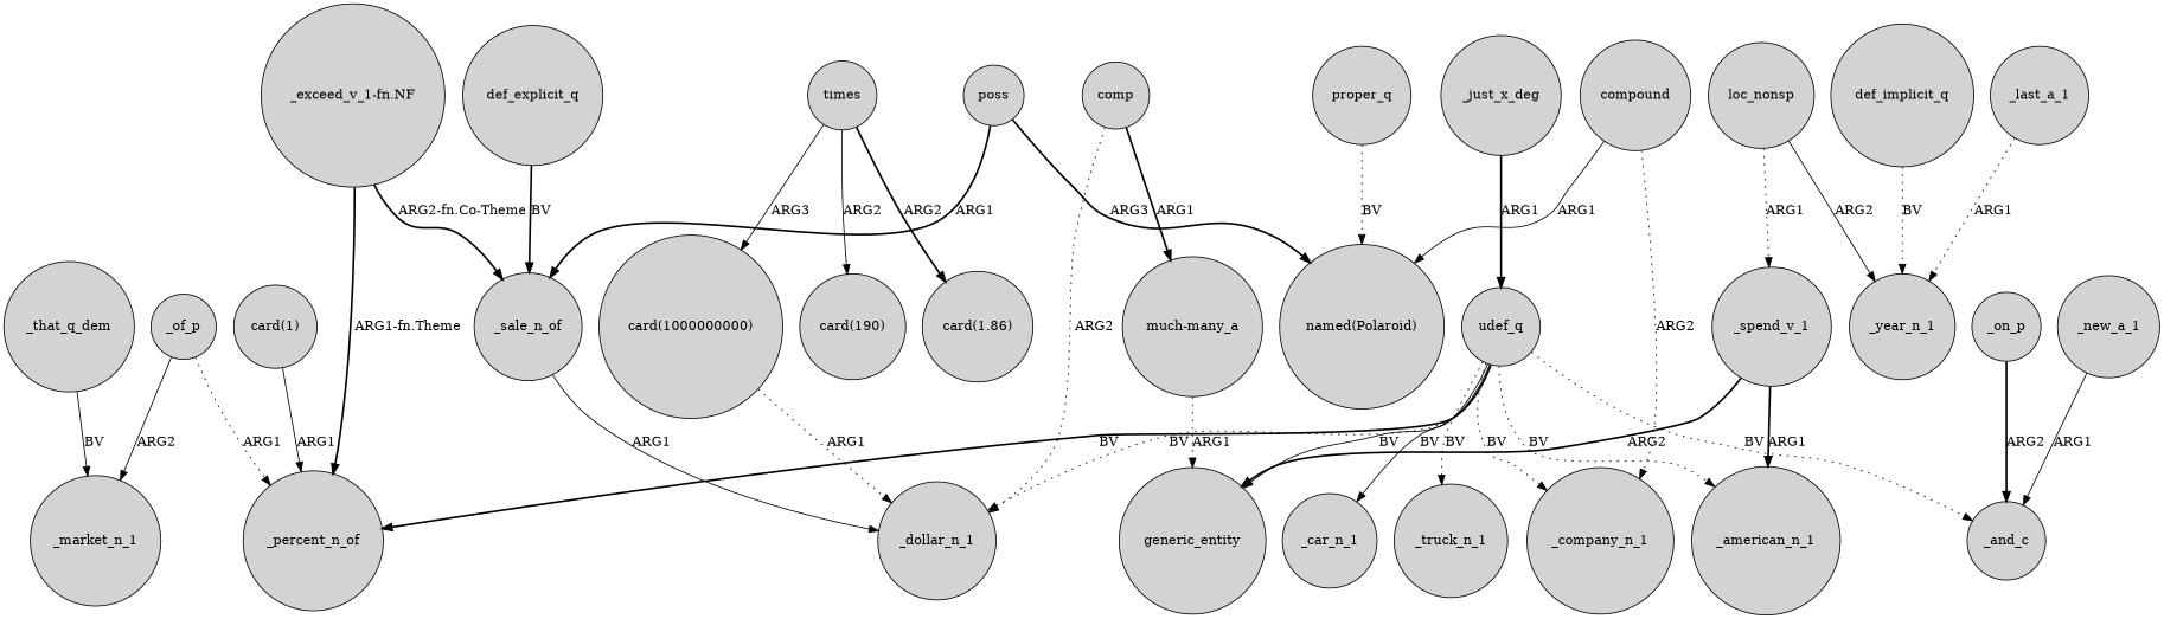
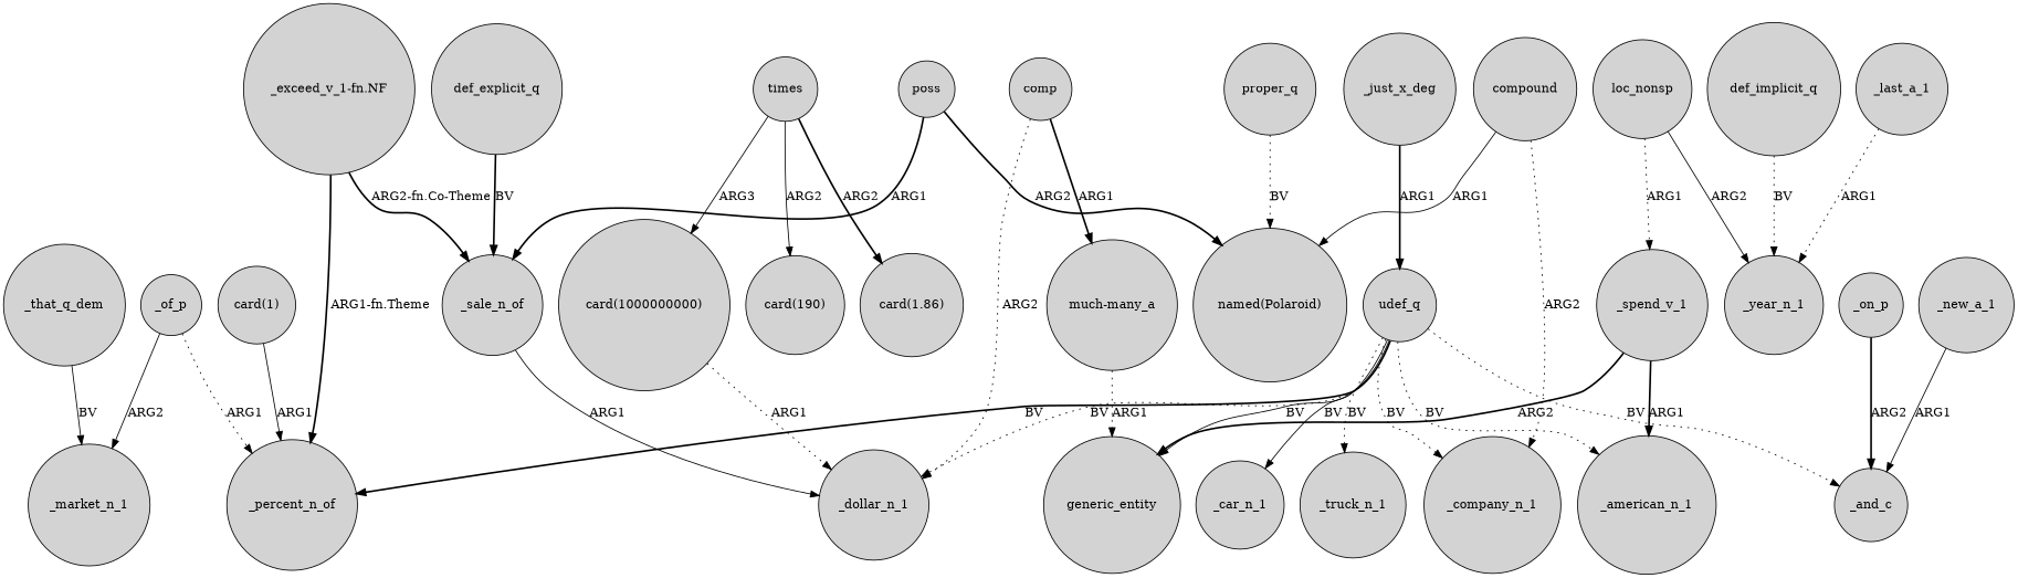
  digraph {
    node [shape=circle style=filled]
    edge [style=dotted]
    _that_q_dem
    _market_n_1
    _spend_v_1
    _american_n_1
    generic_entity
    "card(1)"
    _percent_n_of
    _just_x_deg
    udef_q
    _company_n_1
    _and_c
    _truck_n_1
    _car_n_1
    _dollar_n_1
    def_implicit_q
    _year_n_1
    "much-many_a"
    loc_nonsp
    compound
    "named(Polaroid)"
    times
    "card(190)"
    "card(1.86)"
    "card(1000000000)"
    def_explicit_q
    _sale_n_of
    "_exceed_v_1-fn.NF"
    poss
    _on_p
    _of_p
    _new_a_1
    proper_q
    comp
    _last_a_1
    _that_q_dem -> _market_n_1 [label=BV style=solid]
    _spend_v_1 -> _american_n_1 [label=ARG1 style=bold]
    _spend_v_1 -> generic_entity [label=ARG2 style=bold]
    "card(1)" -> _percent_n_of [label=ARG1 style=solid]
    _just_x_deg -> udef_q [label=ARG1 style=bold]
    udef_q -> _american_n_1 [label=BV]
    udef_q -> generic_entity [label=BV style=solid]
    udef_q -> _percent_n_of [label=BV style=bold]
    udef_q -> _company_n_1 [label=BV]
    udef_q -> _and_c [label=BV]
    udef_q -> _truck_n_1 [label=BV]
    udef_q -> _car_n_1 [label=BV style=solid]
    udef_q -> _dollar_n_1 [label=BV]
    def_implicit_q -> _year_n_1 [label=BV]
    "much-many_a" -> generic_entity [label=ARG1]
    loc_nonsp -> _spend_v_1 [label=ARG1]
    loc_nonsp -> _year_n_1 [label=ARG2 style=solid]
    compound -> _company_n_1 [label=ARG2]
    compound -> "named(Polaroid)" [label=ARG1 style=solid]
    times -> "card(190)" [label=ARG2 style=solid]
    times -> "card(1.86)" [label=ARG2 style=bold]
    times -> "card(1000000000)" [label=ARG3 style=solid]
    "card(1000000000)" -> _dollar_n_1 [label=ARG1]
    def_explicit_q -> _sale_n_of [label=BV style=bold]
    _sale_n_of -> _dollar_n_1 [label=ARG1 style=solid]
    "_exceed_v_1-fn.NF" -> _percent_n_of [label="ARG1-fn.Theme" style=bold]
    "_exceed_v_1-fn.NF" -> _sale_n_of [label="ARG2-fn.Co-Theme" style=bold]
-   poss -> "named(Polaroid)" [label=ARG3 style=bold]
+   poss -> "named(Polaroid)" [label=ARG2 style=bold]
    poss -> _sale_n_of [label=ARG1 style=bold]
    _on_p -> _and_c [label=ARG2 style=bold]
    _of_p -> _market_n_1 [label=ARG2 style=solid]
    _of_p -> _percent_n_of [label=ARG1]
    _new_a_1 -> _and_c [label=ARG1 style=solid]
    proper_q -> "named(Polaroid)" [label=BV]
    comp -> _dollar_n_1 [label=ARG2]
    comp -> "much-many_a" [label=ARG1 style=bold]
    _last_a_1 -> _year_n_1 [label=ARG1]
  }
